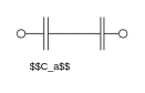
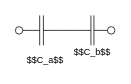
  <mxCell id="0" />
  <mxCell id="1" parent="0" />
  <mxCell id="2" value="" style="pointerEvents=1;verticalLabelPosition=bottom;shadow=0;dashed=0;align=center;html=1;verticalAlign=top;shape=mxgraph.electrical.capacitors.capacitor_1;" parent="1" vertex="1"><mxGeometry x="30" y="20" width="50" height="40" as="geometry" /></mxCell>
  <mxCell id="3" value="" style="pointerEvents=1;verticalLabelPosition=bottom;shadow=0;dashed=0;align=center;html=1;verticalAlign=top;shape=mxgraph.electrical.capacitors.capacitor_1;" parent="1" vertex="1"><mxGeometry x="103" y="20" width="40" height="40" as="geometry" /></mxCell>
  <mxCell id="4" value="" style="endArrow=none;html=1;rounded=0;exitX=1;exitY=0.5;exitDx=0;exitDy=0;exitPerimeter=0;entryX=0;entryY=0.5;entryDx=0;entryDy=0;entryPerimeter=0;" parent="1" source="2" target="3" edge="1"><mxGeometry width="50" height="50" relative="1" as="geometry"><mxPoint x="150" y="170" as="sourcePoint" /><mxPoint x="200" y="120" as="targetPoint" /></mxGeometry></mxCell>
  <mxCell id="5" value="" style="ellipse;whiteSpace=wrap;html=1;aspect=fixed;" parent="1" vertex="1"><mxGeometry x="20" y="35" width="10" height="10" as="geometry" /></mxCell>
  <mxCell id="6" value="$$C_a$$" style="text;html=1;strokeColor=none;fillColor=none;align=center;verticalAlign=middle;whiteSpace=wrap;rounded=0;" parent="1" vertex="1"><mxGeometry x="45" y="70" width="30" height="20" as="geometry" /></mxCell>
+ <mxCell id="7" value="$$C_b$$" style="text;html=1;strokeColor=none;fillColor=none;align=center;verticalAlign=middle;whiteSpace=wrap;rounded=0;" parent="1" vertex="1"><mxGeometry x="108" y="60" width="30" height="20" as="geometry" /></mxCell>
  <mxCell id="8" value="" style="ellipse;whiteSpace=wrap;html=1;aspect=fixed;" vertex="1" parent="1"><mxGeometry x="143" y="35" width="10" height="10" as="geometry" /></mxCell>
